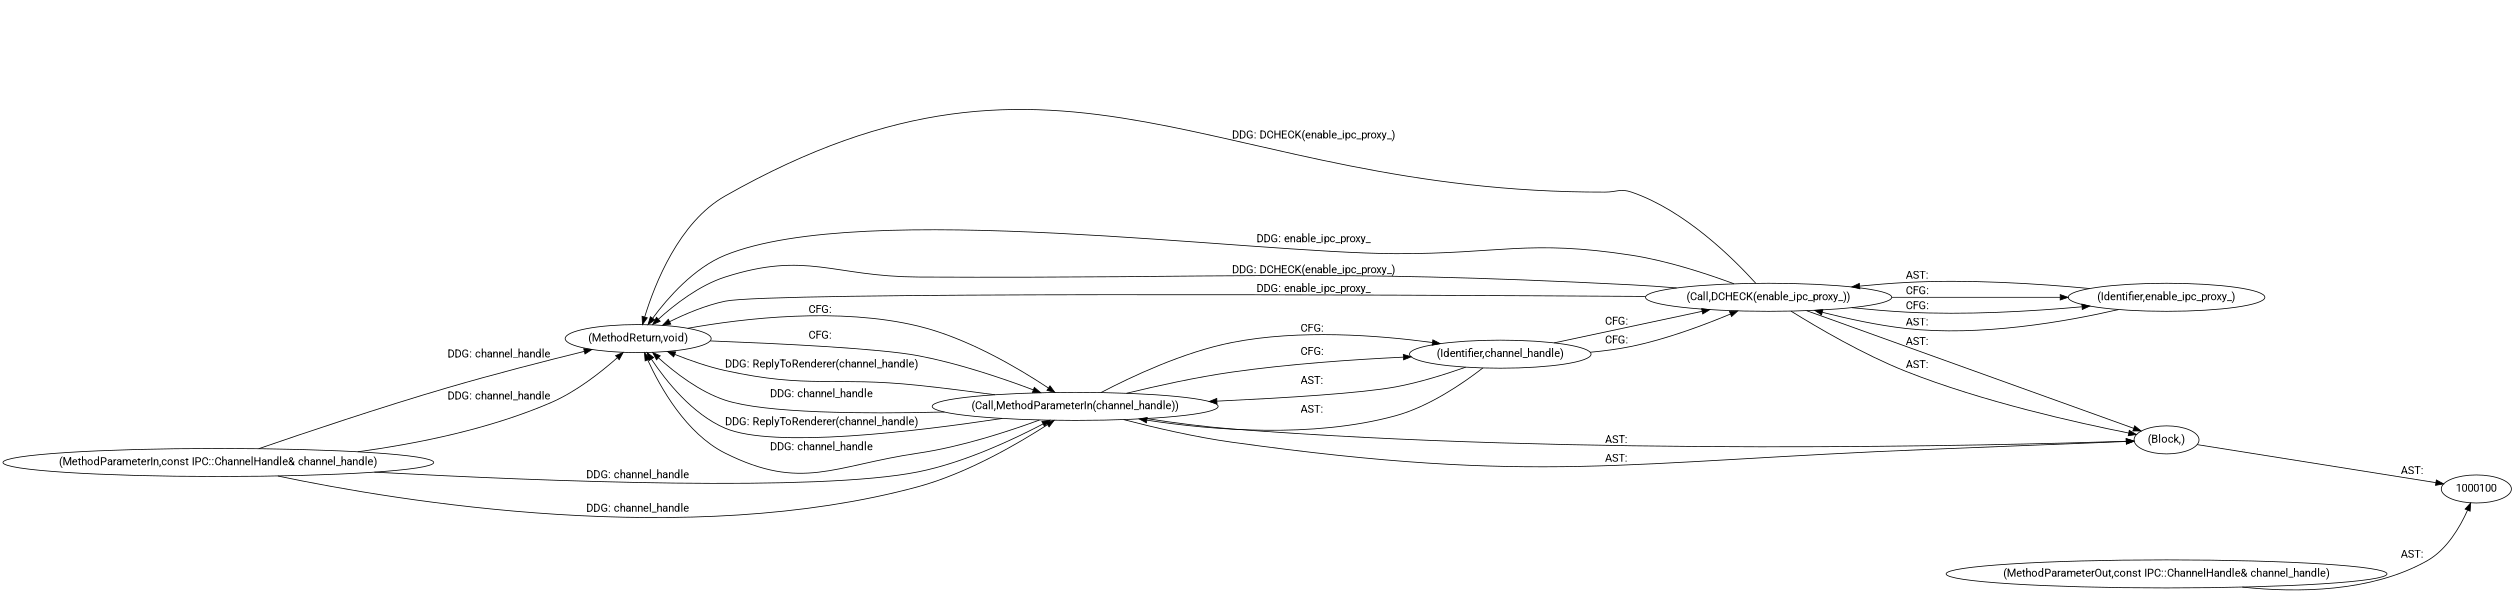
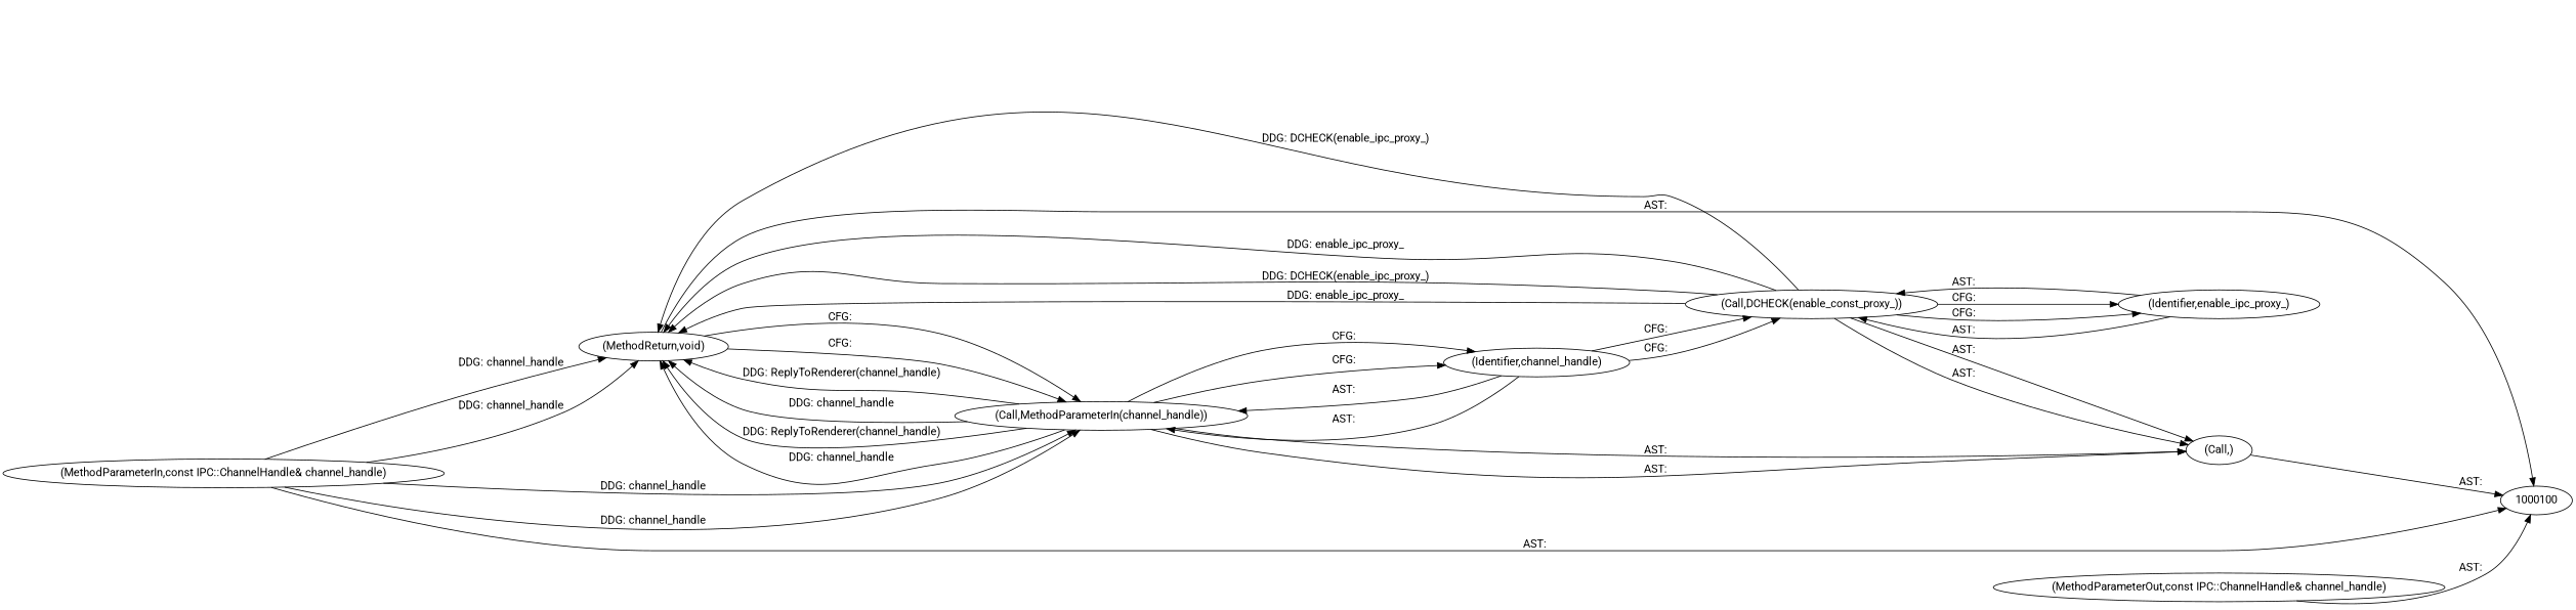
  digraph {
    fontname=Roboto
    rankdir=LR
    node [fontname=Roboto]
    edge [fontname=Roboto]
    n1 [label="(MethodReturn,void)"]
    n2 [label="(Call,MethodParameterIn(channel_handle))"]
    1000100
-   n4 [label="(Block,)"]
+   n4 [label="(Call,)"]
    n5 [label="(Identifier,channel_handle)"]
    n6 [label="(MethodParameterIn,const IPC::ChannelHandle& channel_handle)"]
    n7 [label="(MethodParameterOut,const IPC::ChannelHandle& channel_handle)"]
-   n8 [label="(Call,DCHECK(enable_ipc_proxy_))"]
+   n8 [label="(Call,DCHECK(enable_const_proxy_))"]
    n9 [label="(Identifier,enable_ipc_proxy_)"]
    n1 -> n2 [label="CFG: "]
    n1 -> n2 [label="CFG: "]
+   n1 -> 1000100 [label="AST: "]
    n2 -> n1 [label="DDG: ReplyToRenderer(channel_handle)"]
    n2 -> n1 [label="DDG: channel_handle"]
    n2 -> n1 [label="DDG: ReplyToRenderer(channel_handle)"]
    n2 -> n1 [label="DDG: channel_handle"]
    n2 -> n4 [label="AST: "]
    n2 -> n4 [label="AST: "]
    n2 -> n5 [label="CFG: "]
    n2 -> n5 [label="CFG: "]
    n4 -> 1000100 [label="AST: "]
    n5 -> n2 [label="AST: "]
    n5 -> n2 [label="AST: "]
    n5 -> n8 [label="CFG: "]
    n5 -> n8 [label="CFG: "]
    n6 -> n1 [label="DDG: channel_handle"]
    n6 -> n1 [label="DDG: channel_handle"]
    n6 -> n2 [label="DDG: channel_handle"]
    n6 -> n2 [label="DDG: channel_handle"]
+   n6 -> 1000100 [label="AST: "]
    n7 -> 1000100 [label="AST: "]
    n8 -> n1 [label="DDG: enable_ipc_proxy_"]
    n8 -> n1 [label="DDG: DCHECK(enable_ipc_proxy_)"]
    n8 -> n1 [label="DDG: enable_ipc_proxy_"]
    n8 -> n1 [label="DDG: DCHECK(enable_ipc_proxy_)"]
    n8 -> n4 [label="AST: "]
    n8 -> n4 [label="AST: "]
    n8 -> n9 [label="CFG: "]
    n8 -> n9 [label="CFG: "]
    n9 -> n8 [label="AST: "]
    n9 -> n8 [label="AST: "]
  }
